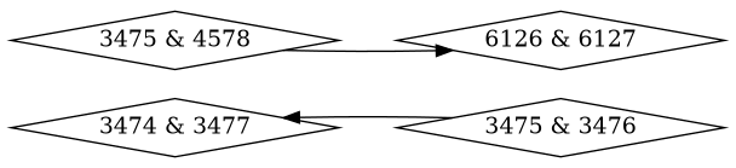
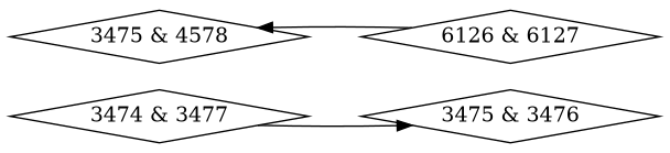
  digraph {
    rankdir=LR
    node [shape=diamond]
    n1 [label="3474 & 3477"]
    n2 [label="3475 & 3476"]
    n3 [label="3475 & 4578"]
    n4 [label="6126 & 6127"]
-   n2 -> n1
-   n3 -> n4
+   n1 -> n2
+   n4 -> n3
  }
